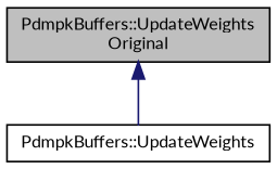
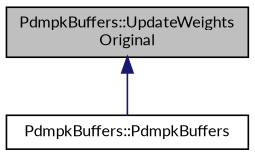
  digraph {
    rankdir=TB
    fontname=Lato
    node [color=black fontname=Lato fontsize=10 shape=record style=filled]
    n1 [fillcolor=grey75 fontcolor=black height=0.2 label="PdmpkBuffers::UpdateWeights\lOriginal" width=0.4]
-   n2 [fillcolor=white height=0.2 label="PdmpkBuffers::UpdateWeights" width=0.4]
+   n2 [fillcolor=white height=0.2 label="PdmpkBuffers::PdmpkBuffers" width=0.4]
    n1 -> n2 [color=midnightblue dir=back fontname=Lato fontsize=10 labelfontname=Helvetica labelfontsize=10 style=solid]
  }
